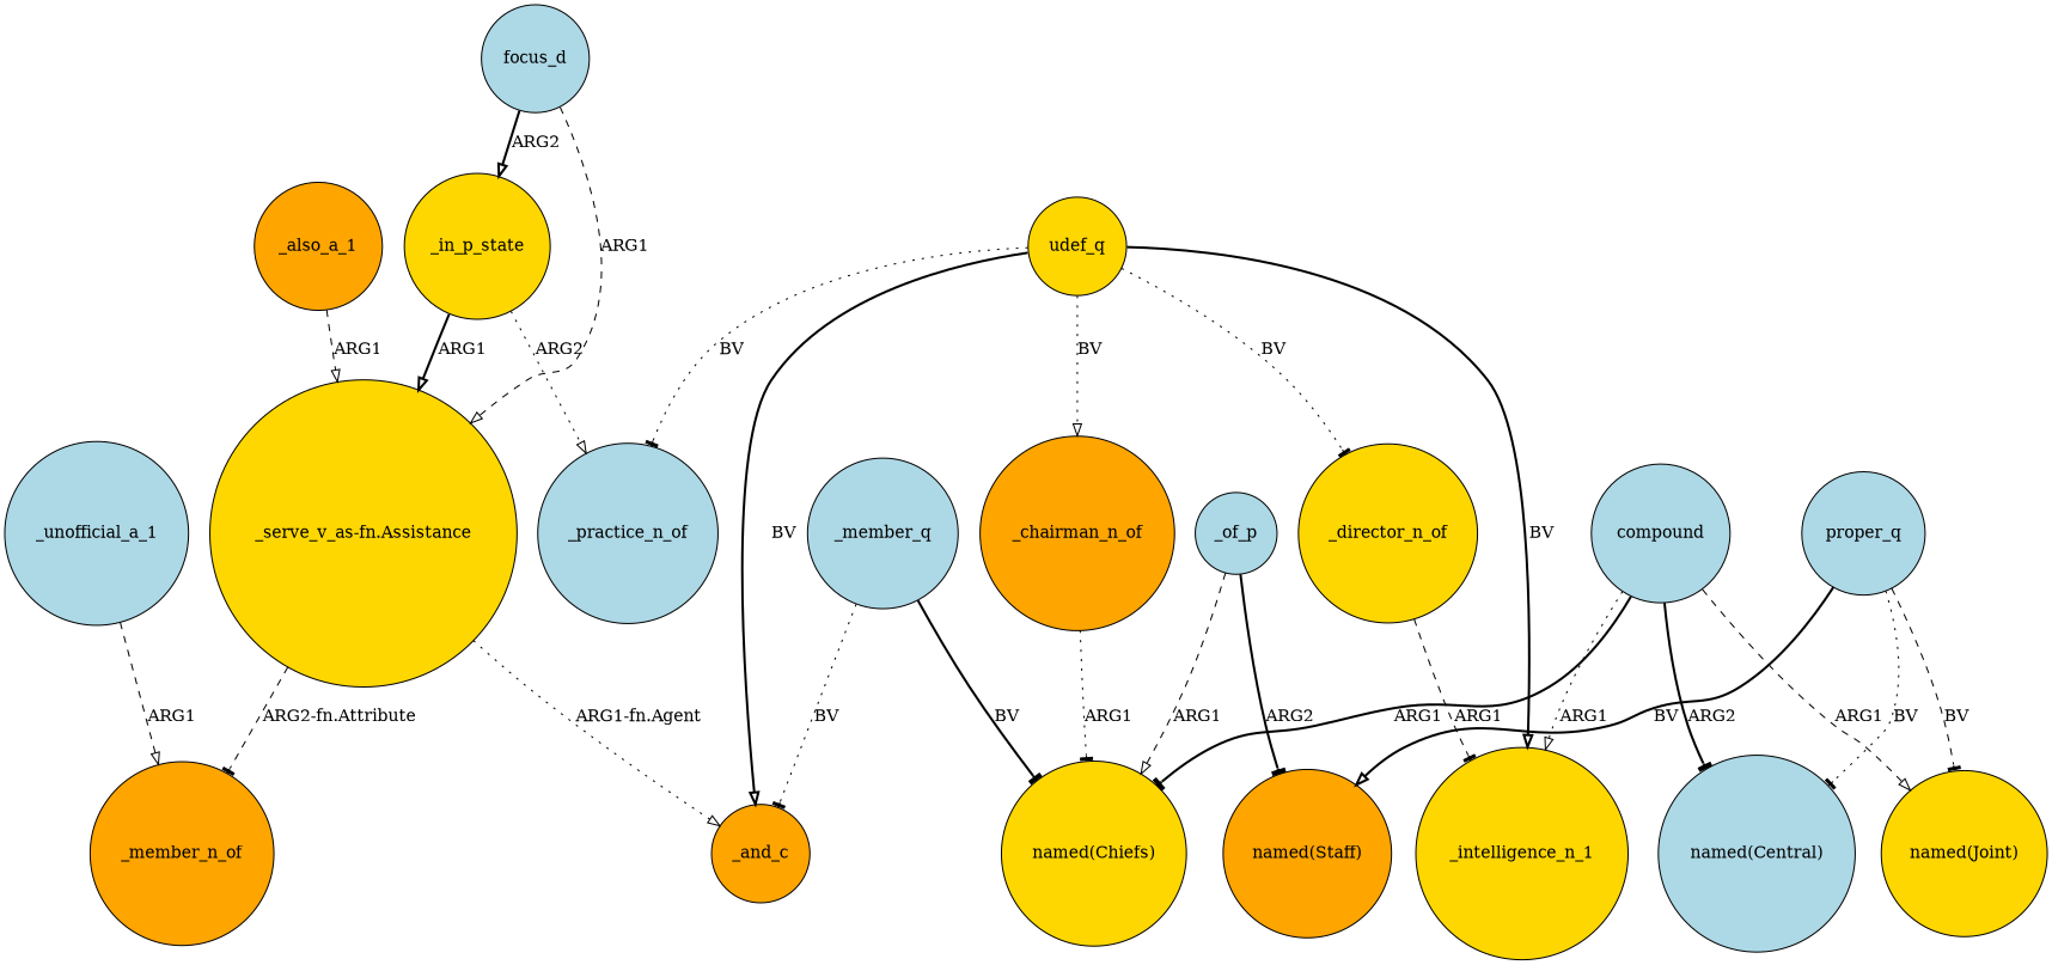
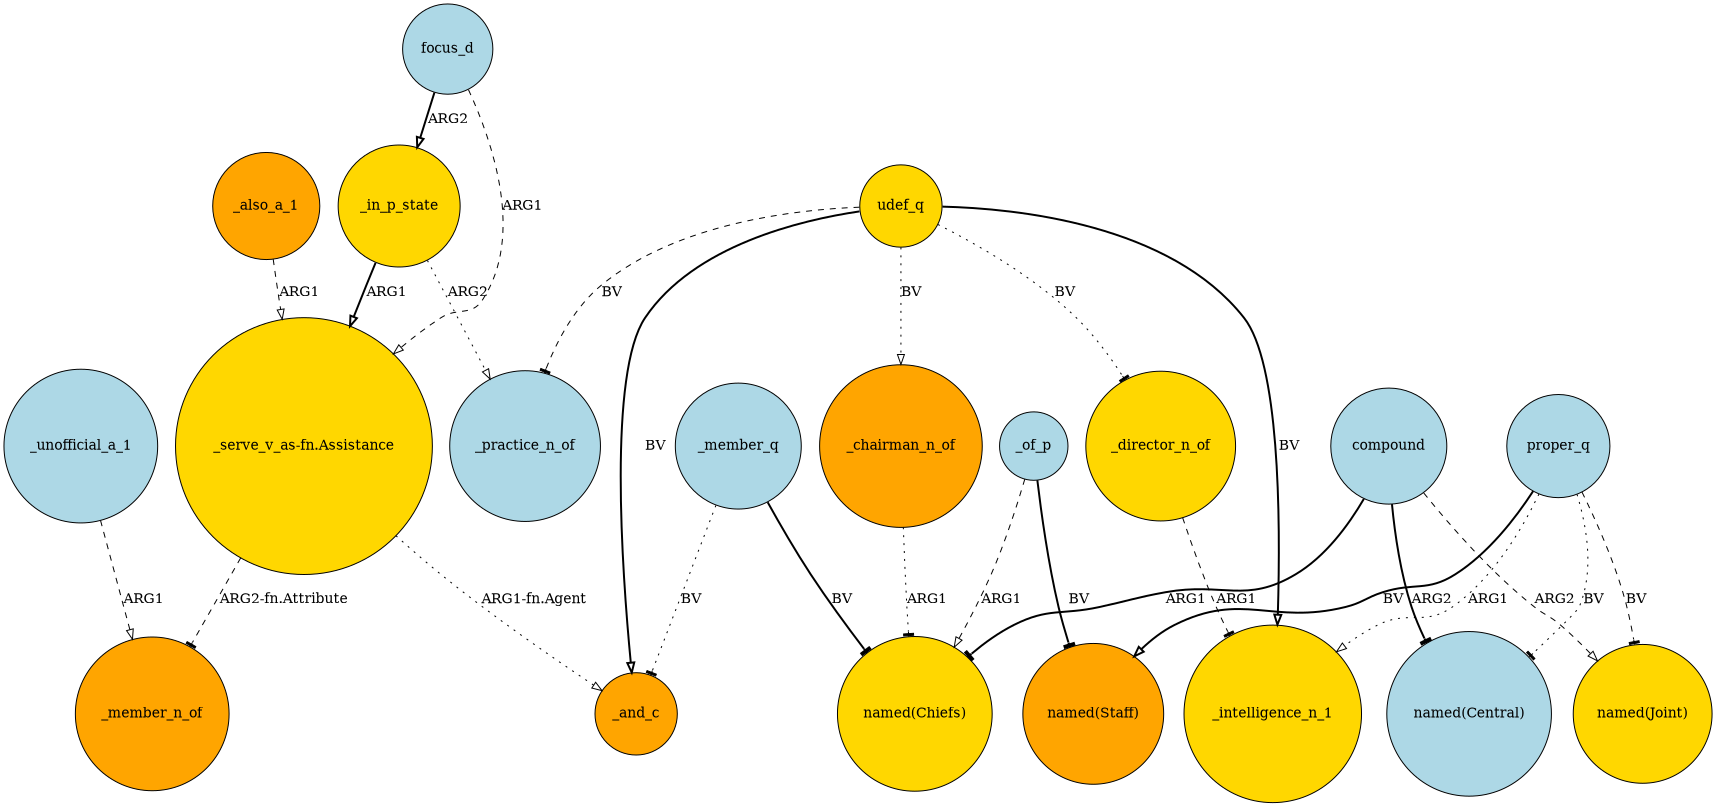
  digraph {
    node [fillcolor=lightblue shape=circle style=filled]
    edge [arrowhead=onormal style=dotted]
    n1 [label=_member_q]
    _and_c [fillcolor=orange]
    "named(Chiefs)" [fillcolor=gold]
    "named(Joint)" [fillcolor=gold]
    proper_q
    "named(Staff)" [fillcolor=orange]
    "named(Central)"
    _in_p_state [fillcolor=gold]
    "_serve_v_as-fn.Assistance" [fillcolor=gold]
    _practice_n_of
    _member_n_of [fillcolor=orange]
    _of_p
    compound
    _intelligence_n_1 [fillcolor=gold]
    _unofficial_a_1
    focus_d
    udef_q [fillcolor=gold]
    _chairman_n_of [fillcolor=orange]
    _director_n_of [fillcolor=gold]
    _also_a_1 [fillcolor=orange]
    n1 -> _and_c [arrowhead=tee label=BV]
    n1 -> "named(Chiefs)" [arrowhead=tee label=BV style=bold]
    proper_q -> "named(Joint)" [arrowhead=tee label=BV style=dashed]
    proper_q -> "named(Staff)" [label=BV style=bold]
    proper_q -> "named(Central)" [arrowhead=tee label=BV]
    _in_p_state -> "_serve_v_as-fn.Assistance" [label=ARG1 style=bold]
    _in_p_state -> _practice_n_of [label=ARG2]
    "_serve_v_as-fn.Assistance" -> _and_c [label="ARG1-fn.Agent"]
    "_serve_v_as-fn.Assistance" -> _member_n_of [arrowhead=tee label="ARG2-fn.Attribute" style=dashed]
    _of_p -> "named(Chiefs)" [label=ARG1 style=dashed]
-   _of_p -> "named(Staff)" [arrowhead=tee label=ARG2 style=bold]
+   _of_p -> "named(Staff)" [arrowhead=tee label=BV style=bold]
    compound -> "named(Chiefs)" [arrowhead=tee label=ARG1 style=bold]
-   compound -> "named(Joint)" [label=ARG1 style=dashed]
+   compound -> "named(Joint)" [label=ARG2 style=dashed]
    compound -> "named(Central)" [arrowhead=tee label=ARG2 style=bold]
-   compound -> _intelligence_n_1 [label=ARG1]
+   proper_q -> _intelligence_n_1 [label=ARG1]
    _unofficial_a_1 -> _member_n_of [label=ARG1 style=dashed]
    focus_d -> _in_p_state [label=ARG2 style=bold]
    focus_d -> "_serve_v_as-fn.Assistance" [label=ARG1 style=dashed]
    udef_q -> _and_c [label=BV style=bold]
-   udef_q -> _practice_n_of [arrowhead=tee label=BV]
+   udef_q -> _practice_n_of [arrowhead=tee label=BV style=dashed]
    udef_q -> _intelligence_n_1 [label=BV style=bold]
    udef_q -> _chairman_n_of [label=BV]
    udef_q -> _director_n_of [arrowhead=tee label=BV]
    _chairman_n_of -> "named(Chiefs)" [arrowhead=tee label=ARG1]
    _director_n_of -> _intelligence_n_1 [arrowhead=tee label=ARG1 style=dashed]
    _also_a_1 -> "_serve_v_as-fn.Assistance" [label=ARG1 style=dashed]
  }
